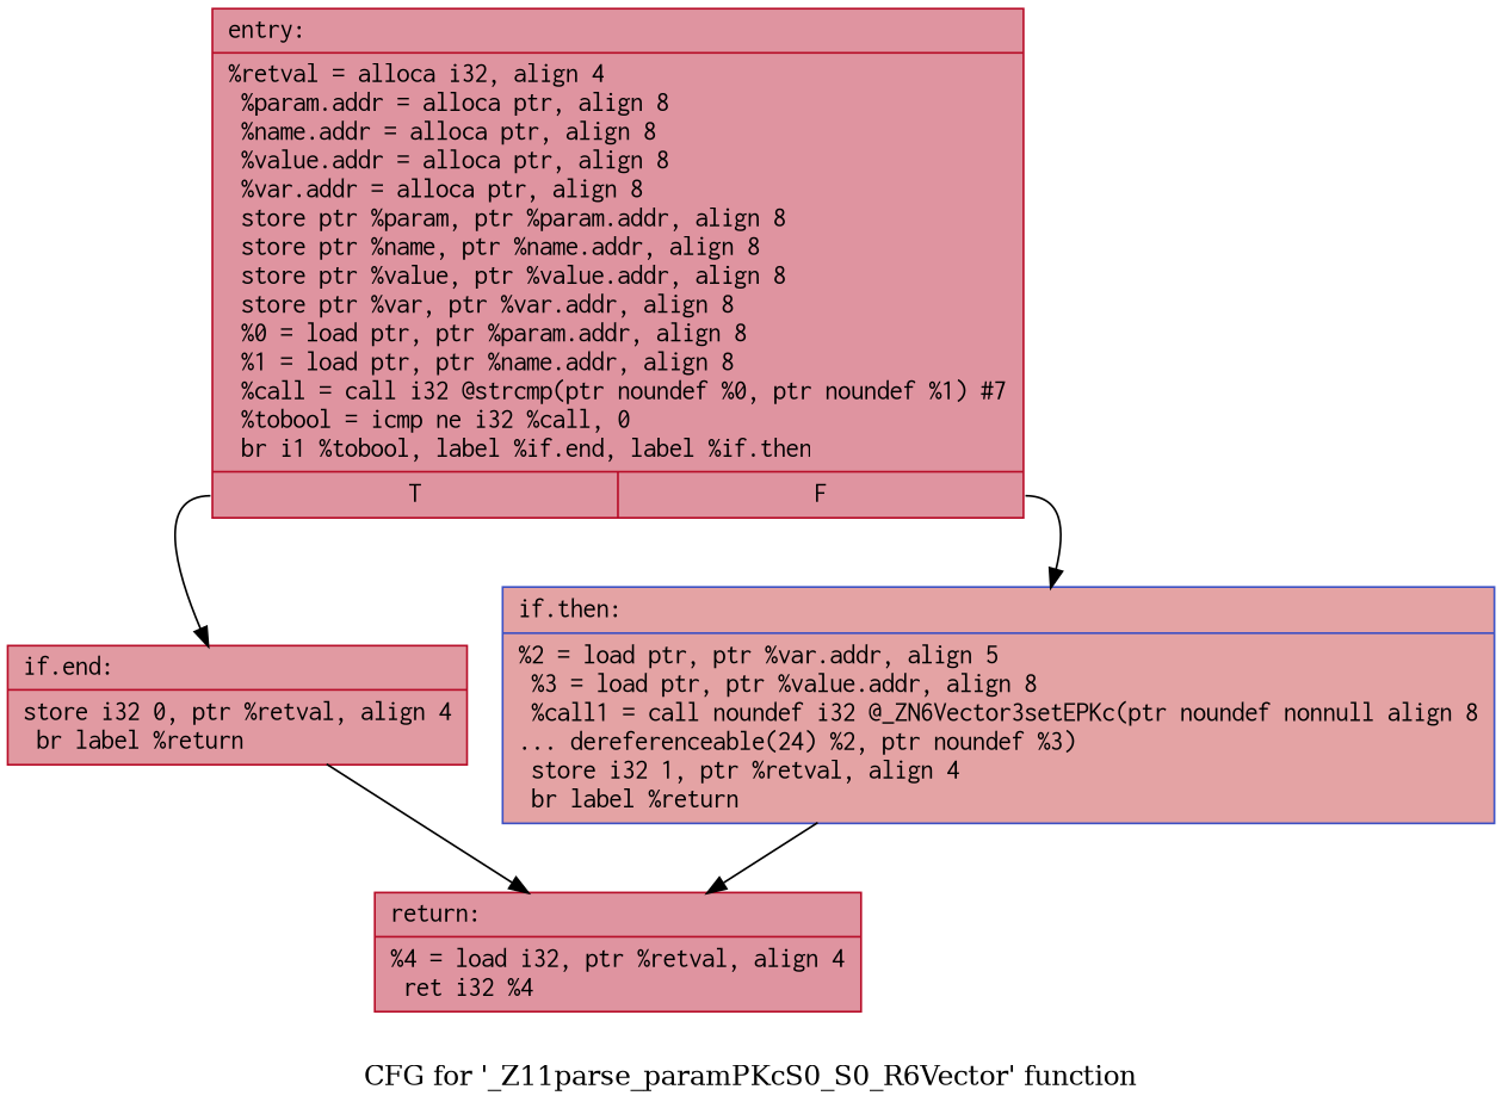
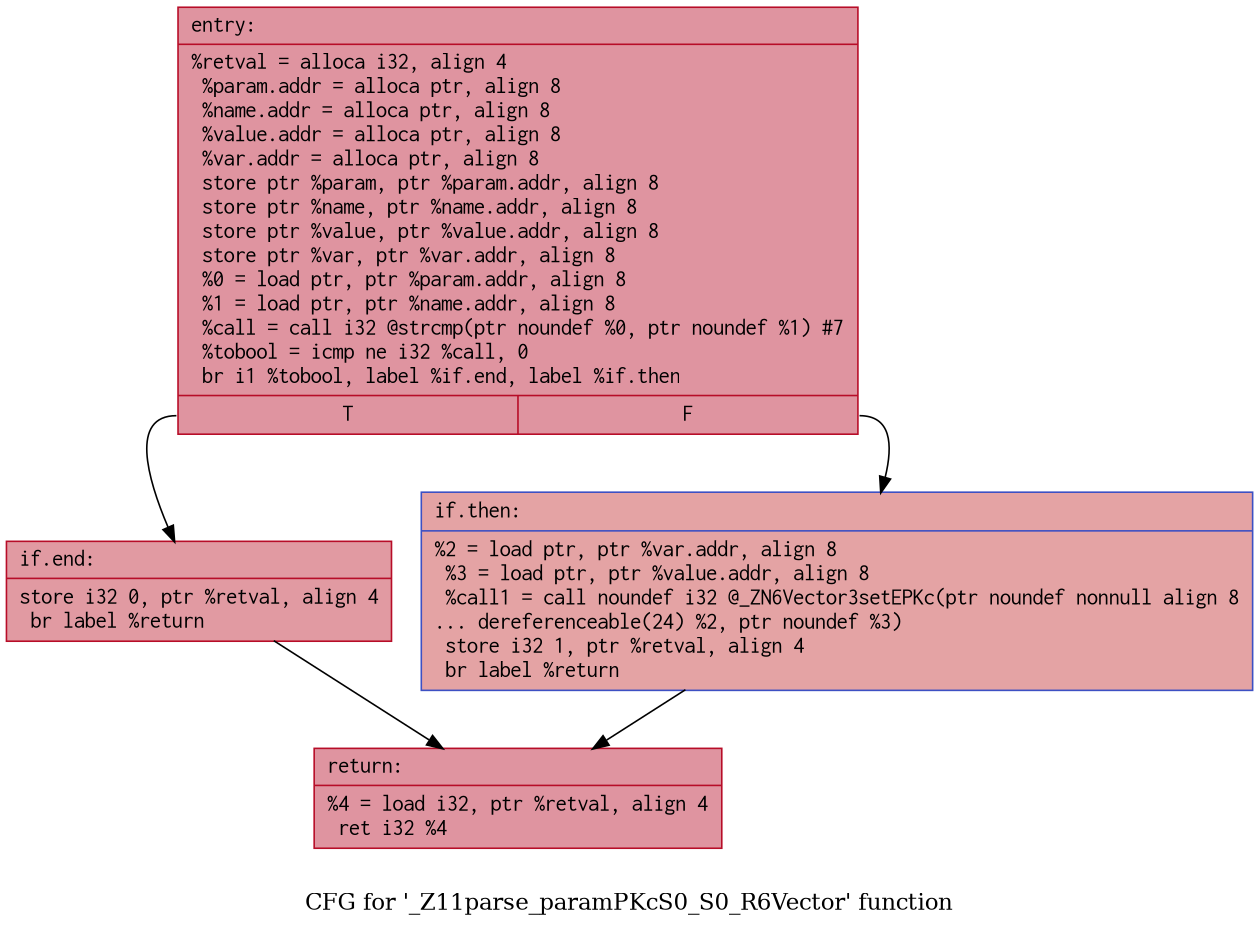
  digraph {
    label="CFG for '_Z11parse_paramPKcS0_S0_R6Vector' function"
    node [color="#b70d28ff" fillcolor="#b70d2870" fontname=Courier shape=record style=filled]
    n1 [label="{entry:\l|  %retval = alloca i32, align 4\l  %param.addr = alloca ptr, align 8\l  %name.addr = alloca ptr, align 8\l  %value.addr = alloca ptr, align 8\l  %var.addr = alloca ptr, align 8\l  store ptr %param, ptr %param.addr, align 8\l  store ptr %name, ptr %name.addr, align 8\l  store ptr %value, ptr %value.addr, align 8\l  store ptr %var, ptr %var.addr, align 8\l  %0 = load ptr, ptr %param.addr, align 8\l  %1 = load ptr, ptr %name.addr, align 8\l  %call = call i32 @strcmp(ptr noundef %0, ptr noundef %1) #7\l  %tobool = icmp ne i32 %call, 0\l  br i1 %tobool, label %if.end, label %if.then\l|{<s0>T|<s1>F}}"]
    n2 [fillcolor="#bb1b2c70" label="{if.end:\l|  store i32 0, ptr %retval, align 4\l  br label %return\l}"]
-   n3 [color="#3d50c3ff" fillcolor="#c32e3170" label="{if.then:\l|  %2 = load ptr, ptr %var.addr, align 5\l  %3 = load ptr, ptr %value.addr, align 8\l  %call1 = call noundef i32 @_ZN6Vector3setEPKc(ptr noundef nonnull align 8\l... dereferenceable(24) %2, ptr noundef %3)\l  store i32 1, ptr %retval, align 4\l  br label %return\l}"]
+   n3 [color="#3d50c3ff" fillcolor="#c32e3170" label="{if.then:\l|  %2 = load ptr, ptr %var.addr, align 8\l  %3 = load ptr, ptr %value.addr, align 8\l  %call1 = call noundef i32 @_ZN6Vector3setEPKc(ptr noundef nonnull align 8\l... dereferenceable(24) %2, ptr noundef %3)\l  store i32 1, ptr %retval, align 4\l  br label %return\l}"]
    n4 [label="{return:\l|  %4 = load i32, ptr %retval, align 4\l  ret i32 %4\l}"]
    n1 -> n2 [tailport=s0]
    n1 -> n3 [tailport=s1]
    n2 -> n4
    n3 -> n4
  }
